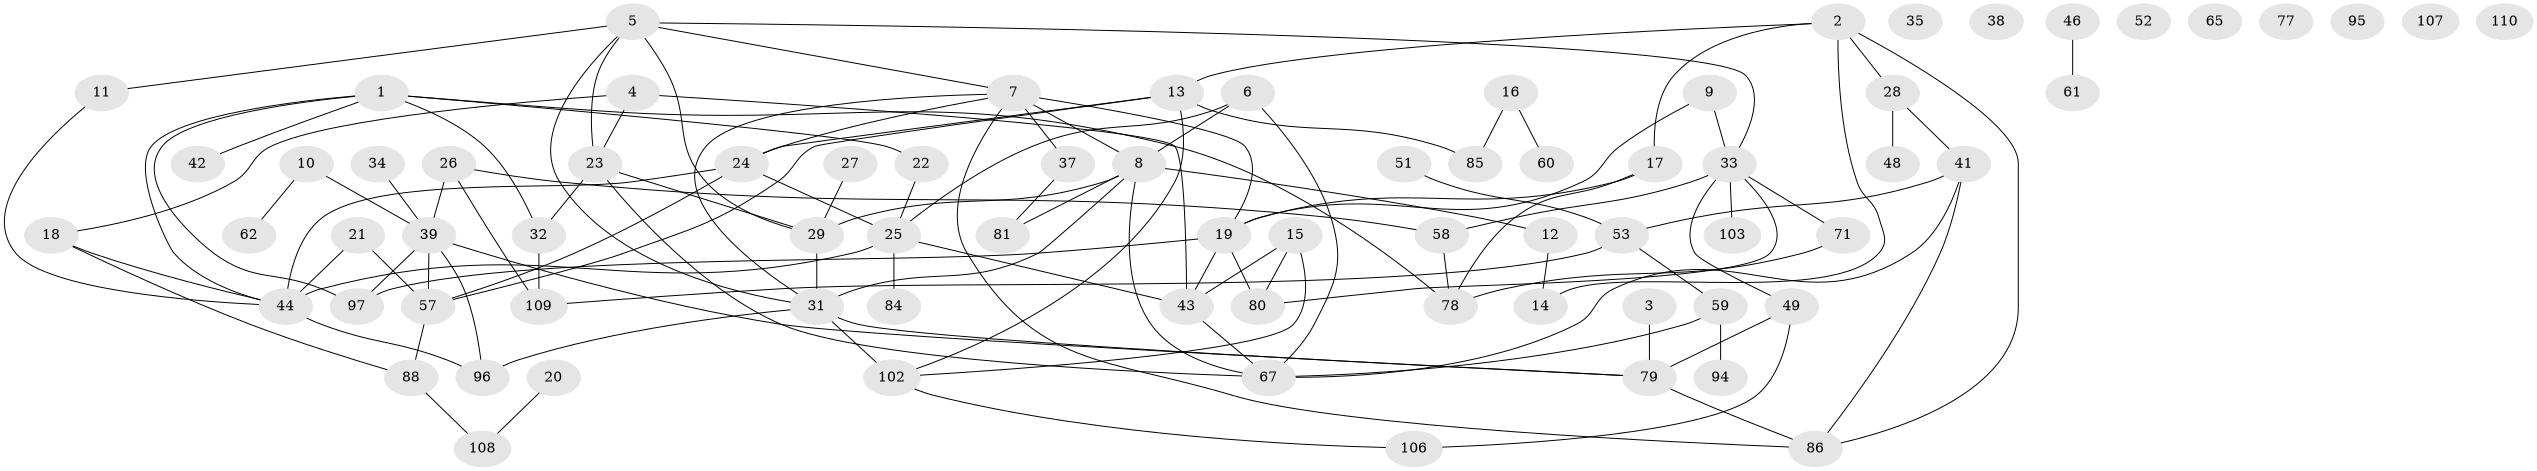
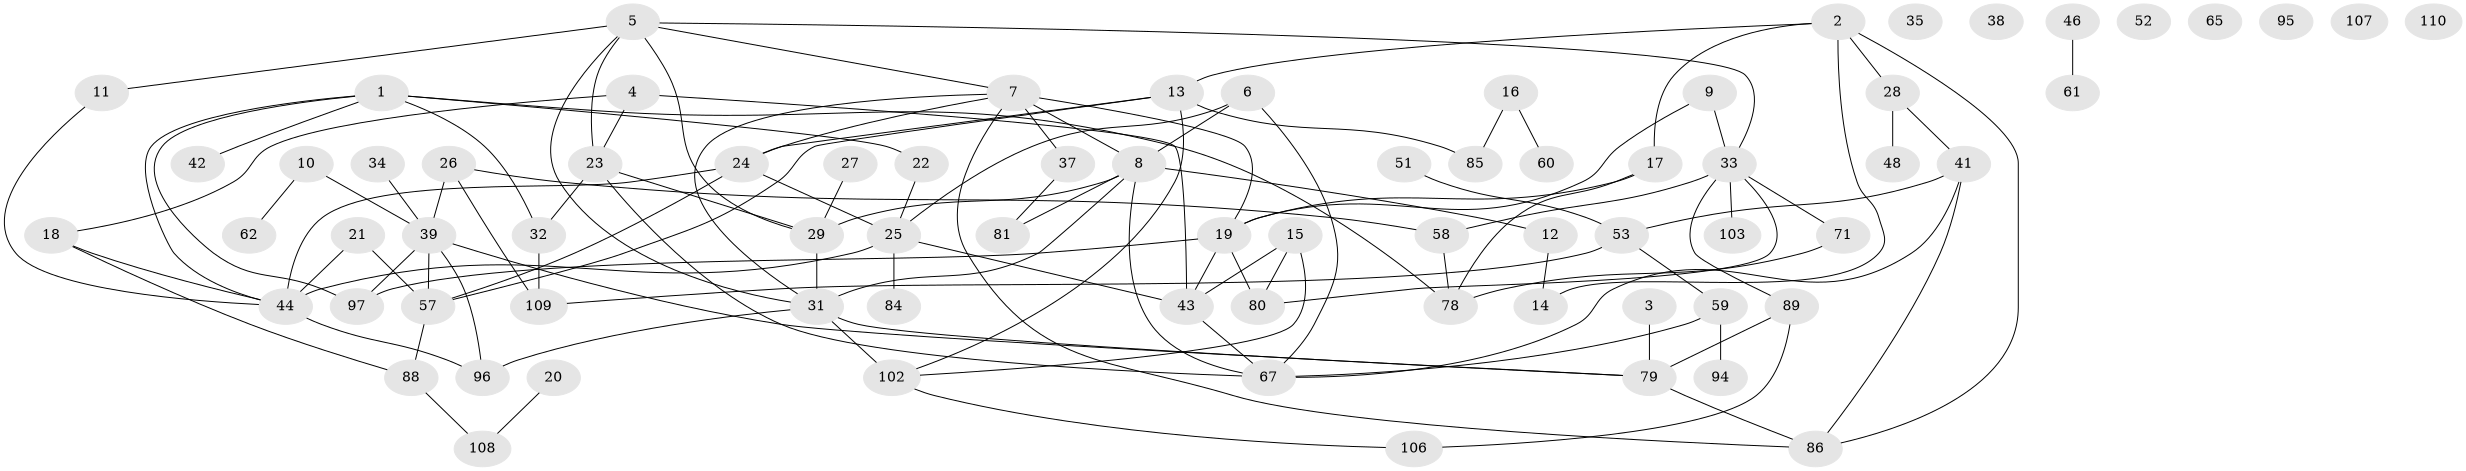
  graph {
    node [color=gray90 style=filled]
    1 [super="+50"]
    22
    32 [super="+91"]
    42
    44 [super="+74"]
    78 [super="+105"]
    97
    25 [super="+45"]
    109
    96
    2 [super="+101"]
    13
    14 [super="+63"]
    17 [super="+47"]
    28
    86 [super="+98"]
    24 [super="+30"]
    57 [super="+64"]
    85
    102 [super="+112"]
    19 [super="+70"]
    41 [super="+111"]
    48
    79 [super="+104"]
    3
    4
    18
    23 [super="+82"]
    43
    88 [super="+99"]
    29 [super="+76"]
    67 [super="+92"]
    5 [super="+83"]
    7 [super="+55"]
    11 [super="+75"]
    31 [super="+93"]
    33 [super="+73"]
    8 [super="+90"]
    37
    80 [super="+100"]
    58
-   49
+   49 [label=89]
    71
    103
    6 [super="+36"]
    12 [super="+66"]
    81
    84
    9 [super="+40"]
    10 [super="+87"]
    39 [super="+69"]
    62
    106
    15
    16 [super="+54"]
    60
    108
    20
    21 [super="+56"]
    26 [super="+68"]
    27
    53 [super="+89"]
    34
    35
    38
    59
    46
    61
    51
    52 [super="+72"]
    94
    65
-   77
    95
    107
    110
    1 -- 22
    1 -- 32
    1 -- 42
    1 -- 44
    1 -- 78
    1 -- 97
    22 -- 25
    32 -- 109
    44 -- 96
    25 -- 44
    25 -- 43
    25 -- 84
    2 -- 13
    2 -- 14
    2 -- 17
    2 -- 28
    2 -- 86
    13 -- 24
    13 -- 57
    13 -- 85
    13 -- 102
    17 -- 78
    17 -- 19
    28 -- 41
    28 -- 48
    24 -- 44
    24 -- 25
    24 -- 57
    57 -- 88
    102 -- 106
    19 -- 97
    19 -- 43
    19 -- 80
    41 -- 86
    41 -- 67
    41 -- 53
    79 -- 86
    3 -- 79
    4 -- 18
    4 -- 23
    4 -- 43
    18 -- 44
    18 -- 88
    23 -- 32
    23 -- 29
    23 -- 67
    43 -- 67
    88 -- 108
    29 -- 31
    5 -- 23
    5 -- 29
    5 -- 7
    5 -- 11
    5 -- 31
    5 -- 33
    7 -- 86
    7 -- 24
    7 -- 19
    7 -- 31
    7 -- 8
    7 -- 37
    11 -- 44
    31 -- 96
    31 -- 102
    31 -- 79
    33 -- 80
    33 -- 58
    33 -- 49
    33 -- 71
    33 -- 103
    8 -- 29
    8 -- 67
    8 -- 31
    8 -- 12
    8 -- 81
    37 -- 81
    58 -- 78
    49 -- 79
    49 -- 106
    71 -- 78
    6 -- 25
    6 -- 67
    6 -- 8
    12 -- 14
    9 -- 19
    9 -- 33 [weight=2]
    10 -- 39
    10 -- 62
    39 -- 97
    39 -- 96
    39 -- 57
    39 -- 79
    15 -- 102
    15 -- 43
    15 -- 80
    16 -- 85
    16 -- 60
    20 -- 108
    21 -- 44
    21 -- 57
    26 -- 109
    26 -- 58
    26 -- 39
    27 -- 29
    53 -- 109
    53 -- 59
    34 -- 39
    59 -- 67
    59 -- 94
    46 -- 61
    51 -- 53
  }
